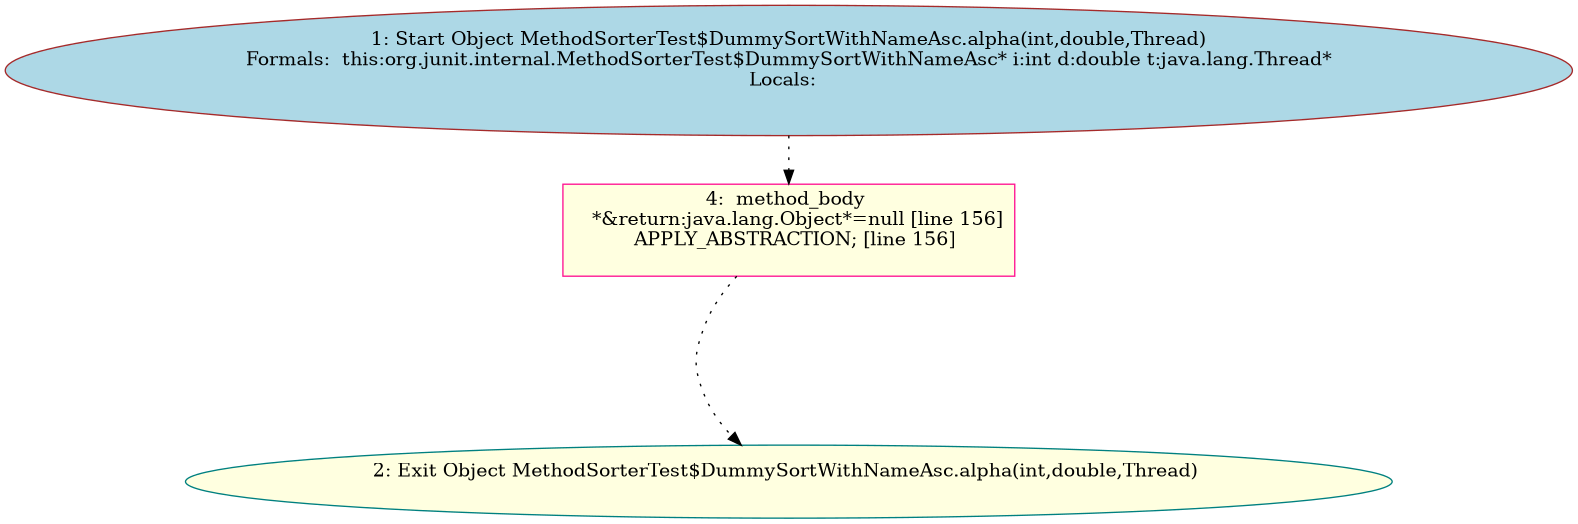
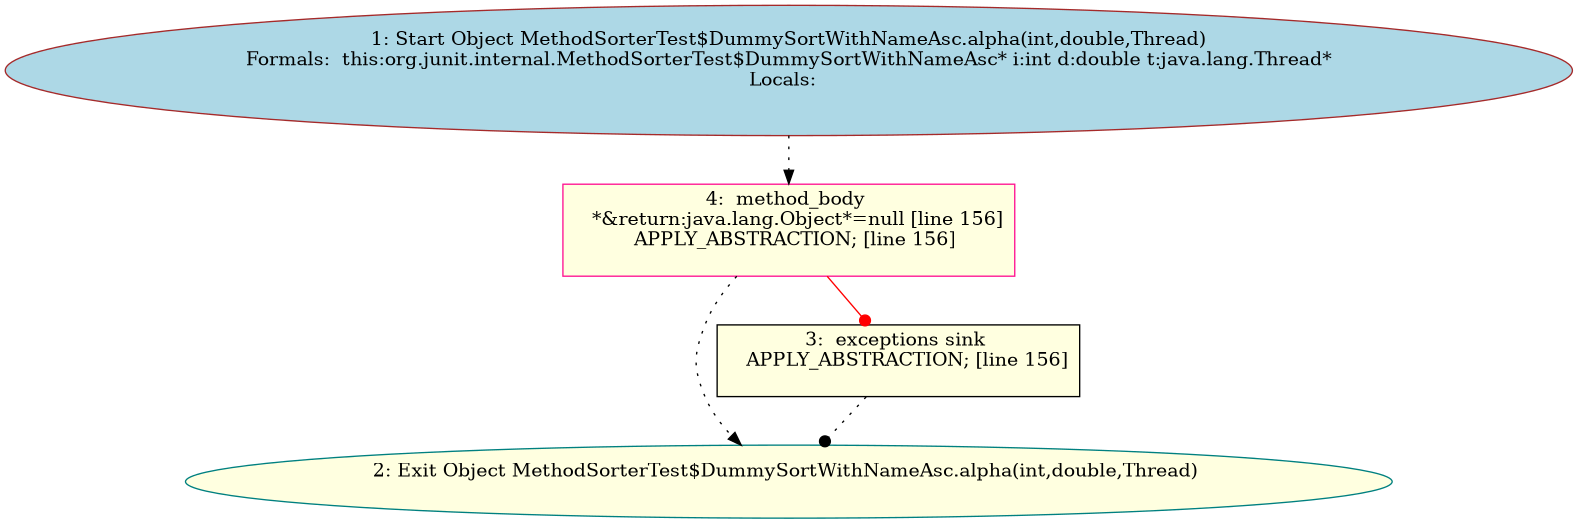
  digraph {
    node [style=filled fillcolor=lightyellow]
    edge [style=dotted arrowhead=normal]
    n1 [color=brown label="1: Start Object MethodSorterTest$DummySortWithNameAsc.alpha(int,double,Thread)\nFormals:  this:org.junit.internal.MethodSorterTest$DummySortWithNameAsc* i:int d:double t:java.lang.Thread*\nLocals:  \n  " fillcolor=lightblue]
    n2 [label="4:  method_body \n   *&return:java.lang.Object*=null [line 156]\n  APPLY_ABSTRACTION; [line 156]\n " shape=box color=deeppink]
    n3 [color=teal label="2: Exit Object MethodSorterTest$DummySortWithNameAsc.alpha(int,double,Thread) \n  "]
+   n4 [label="3:  exceptions sink \n   APPLY_ABSTRACTION; [line 156]\n " shape=box color=black]
    n1 -> n2
    n2 -> n3
+   n2 -> n4 [color=red style=solid arrowhead=dot]
+   n4 -> n3 [arrowhead=dot]
  }
